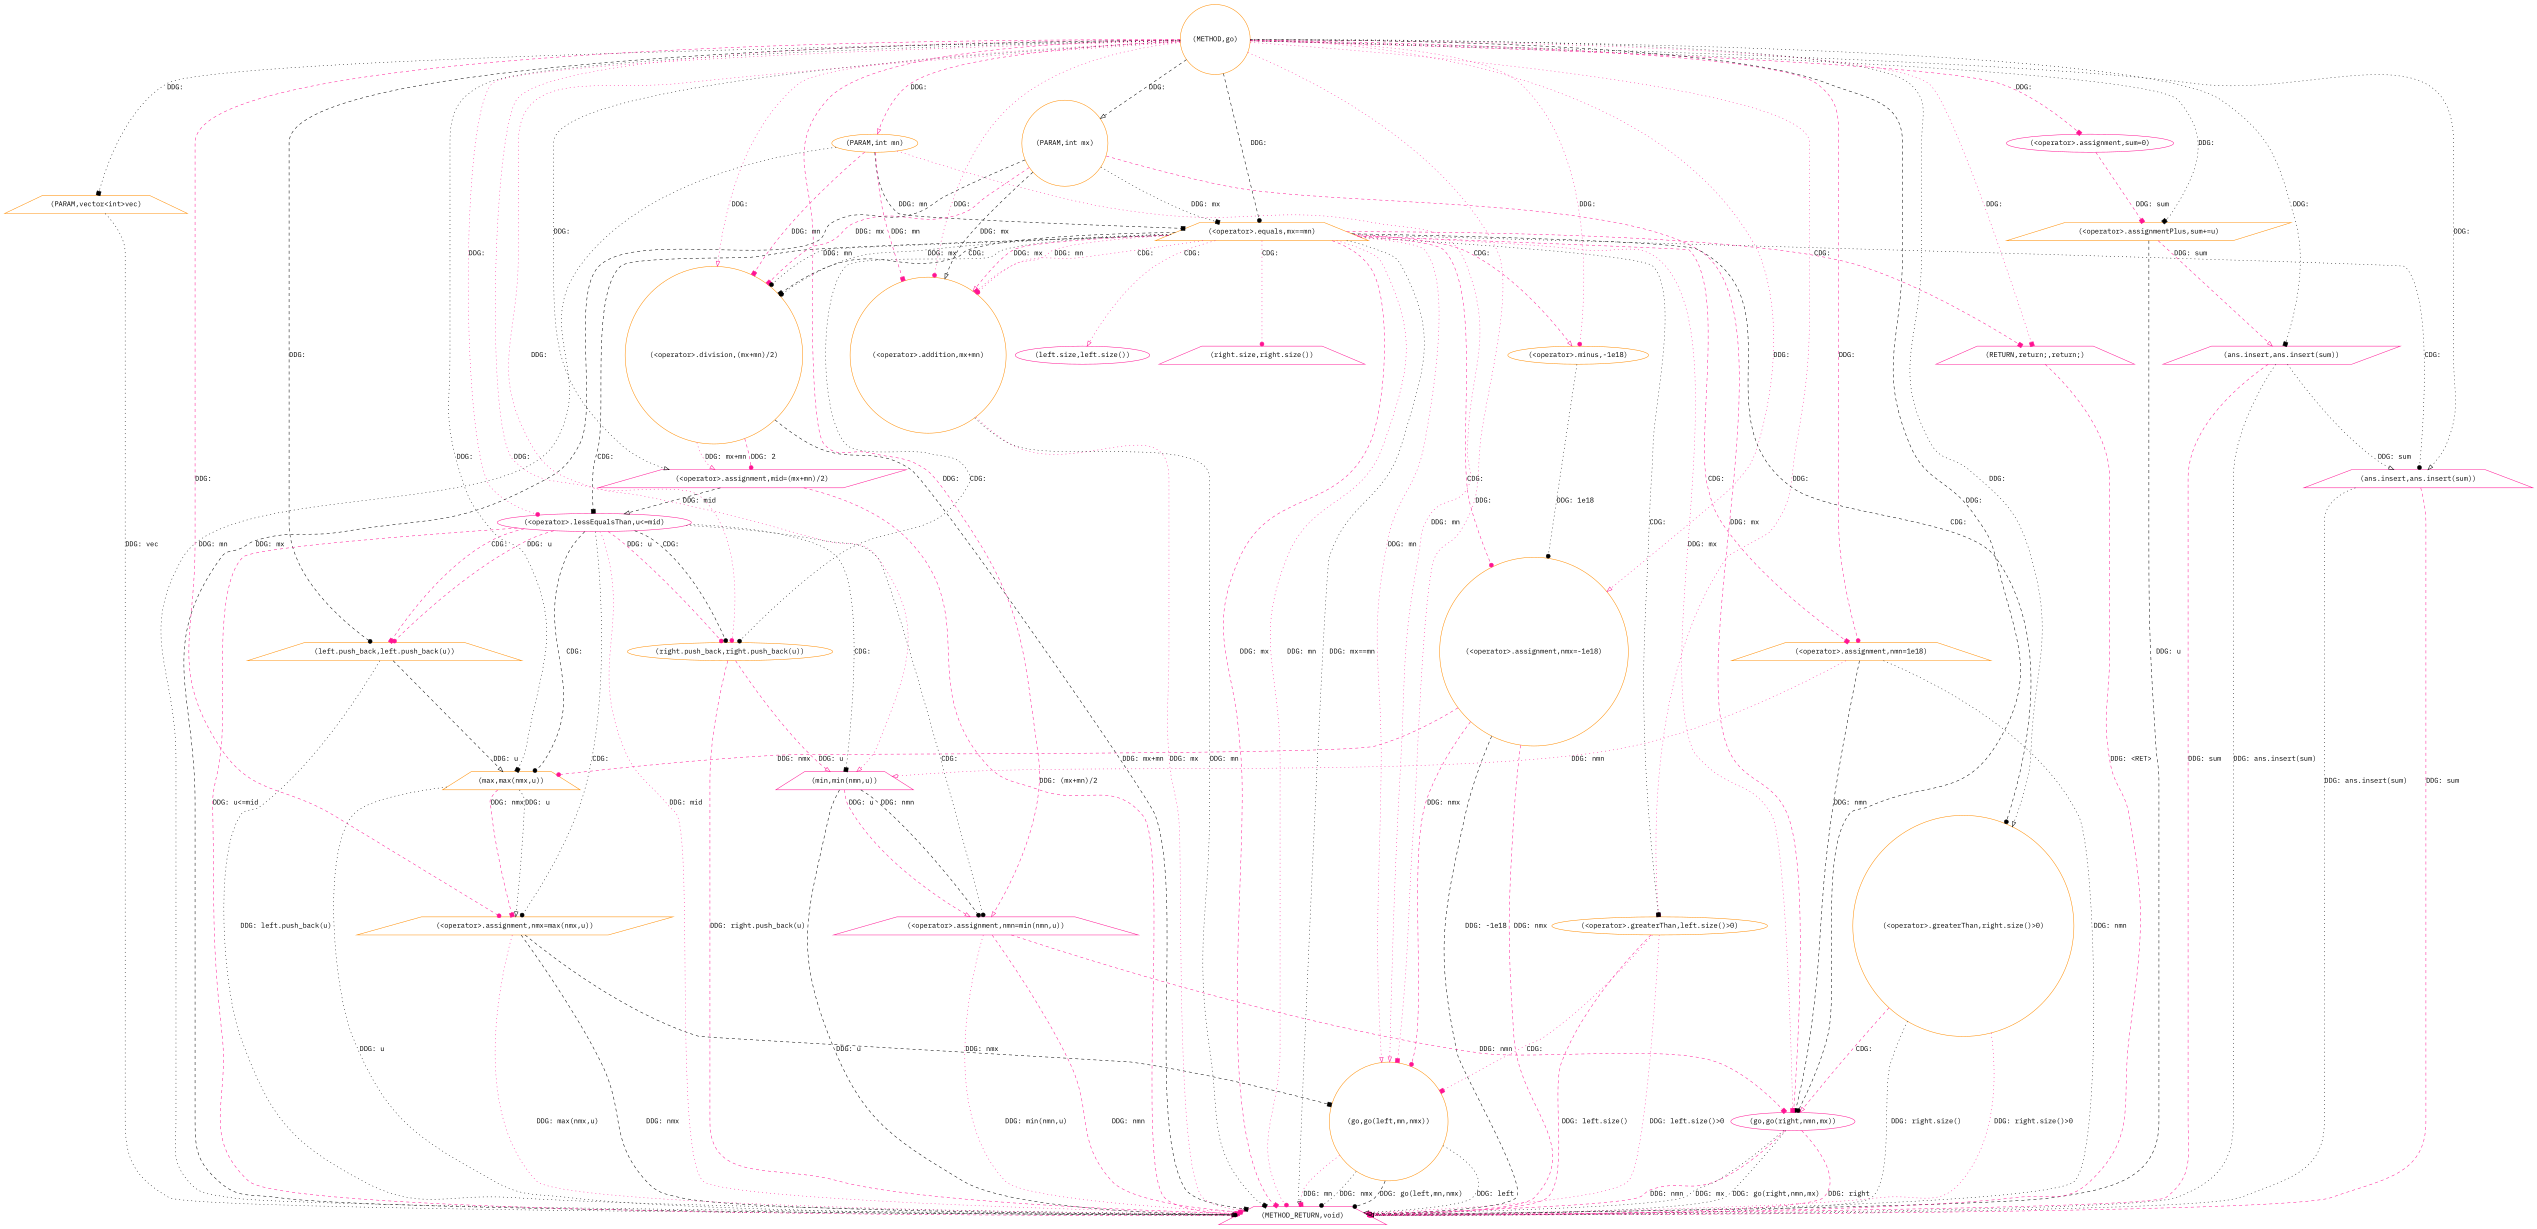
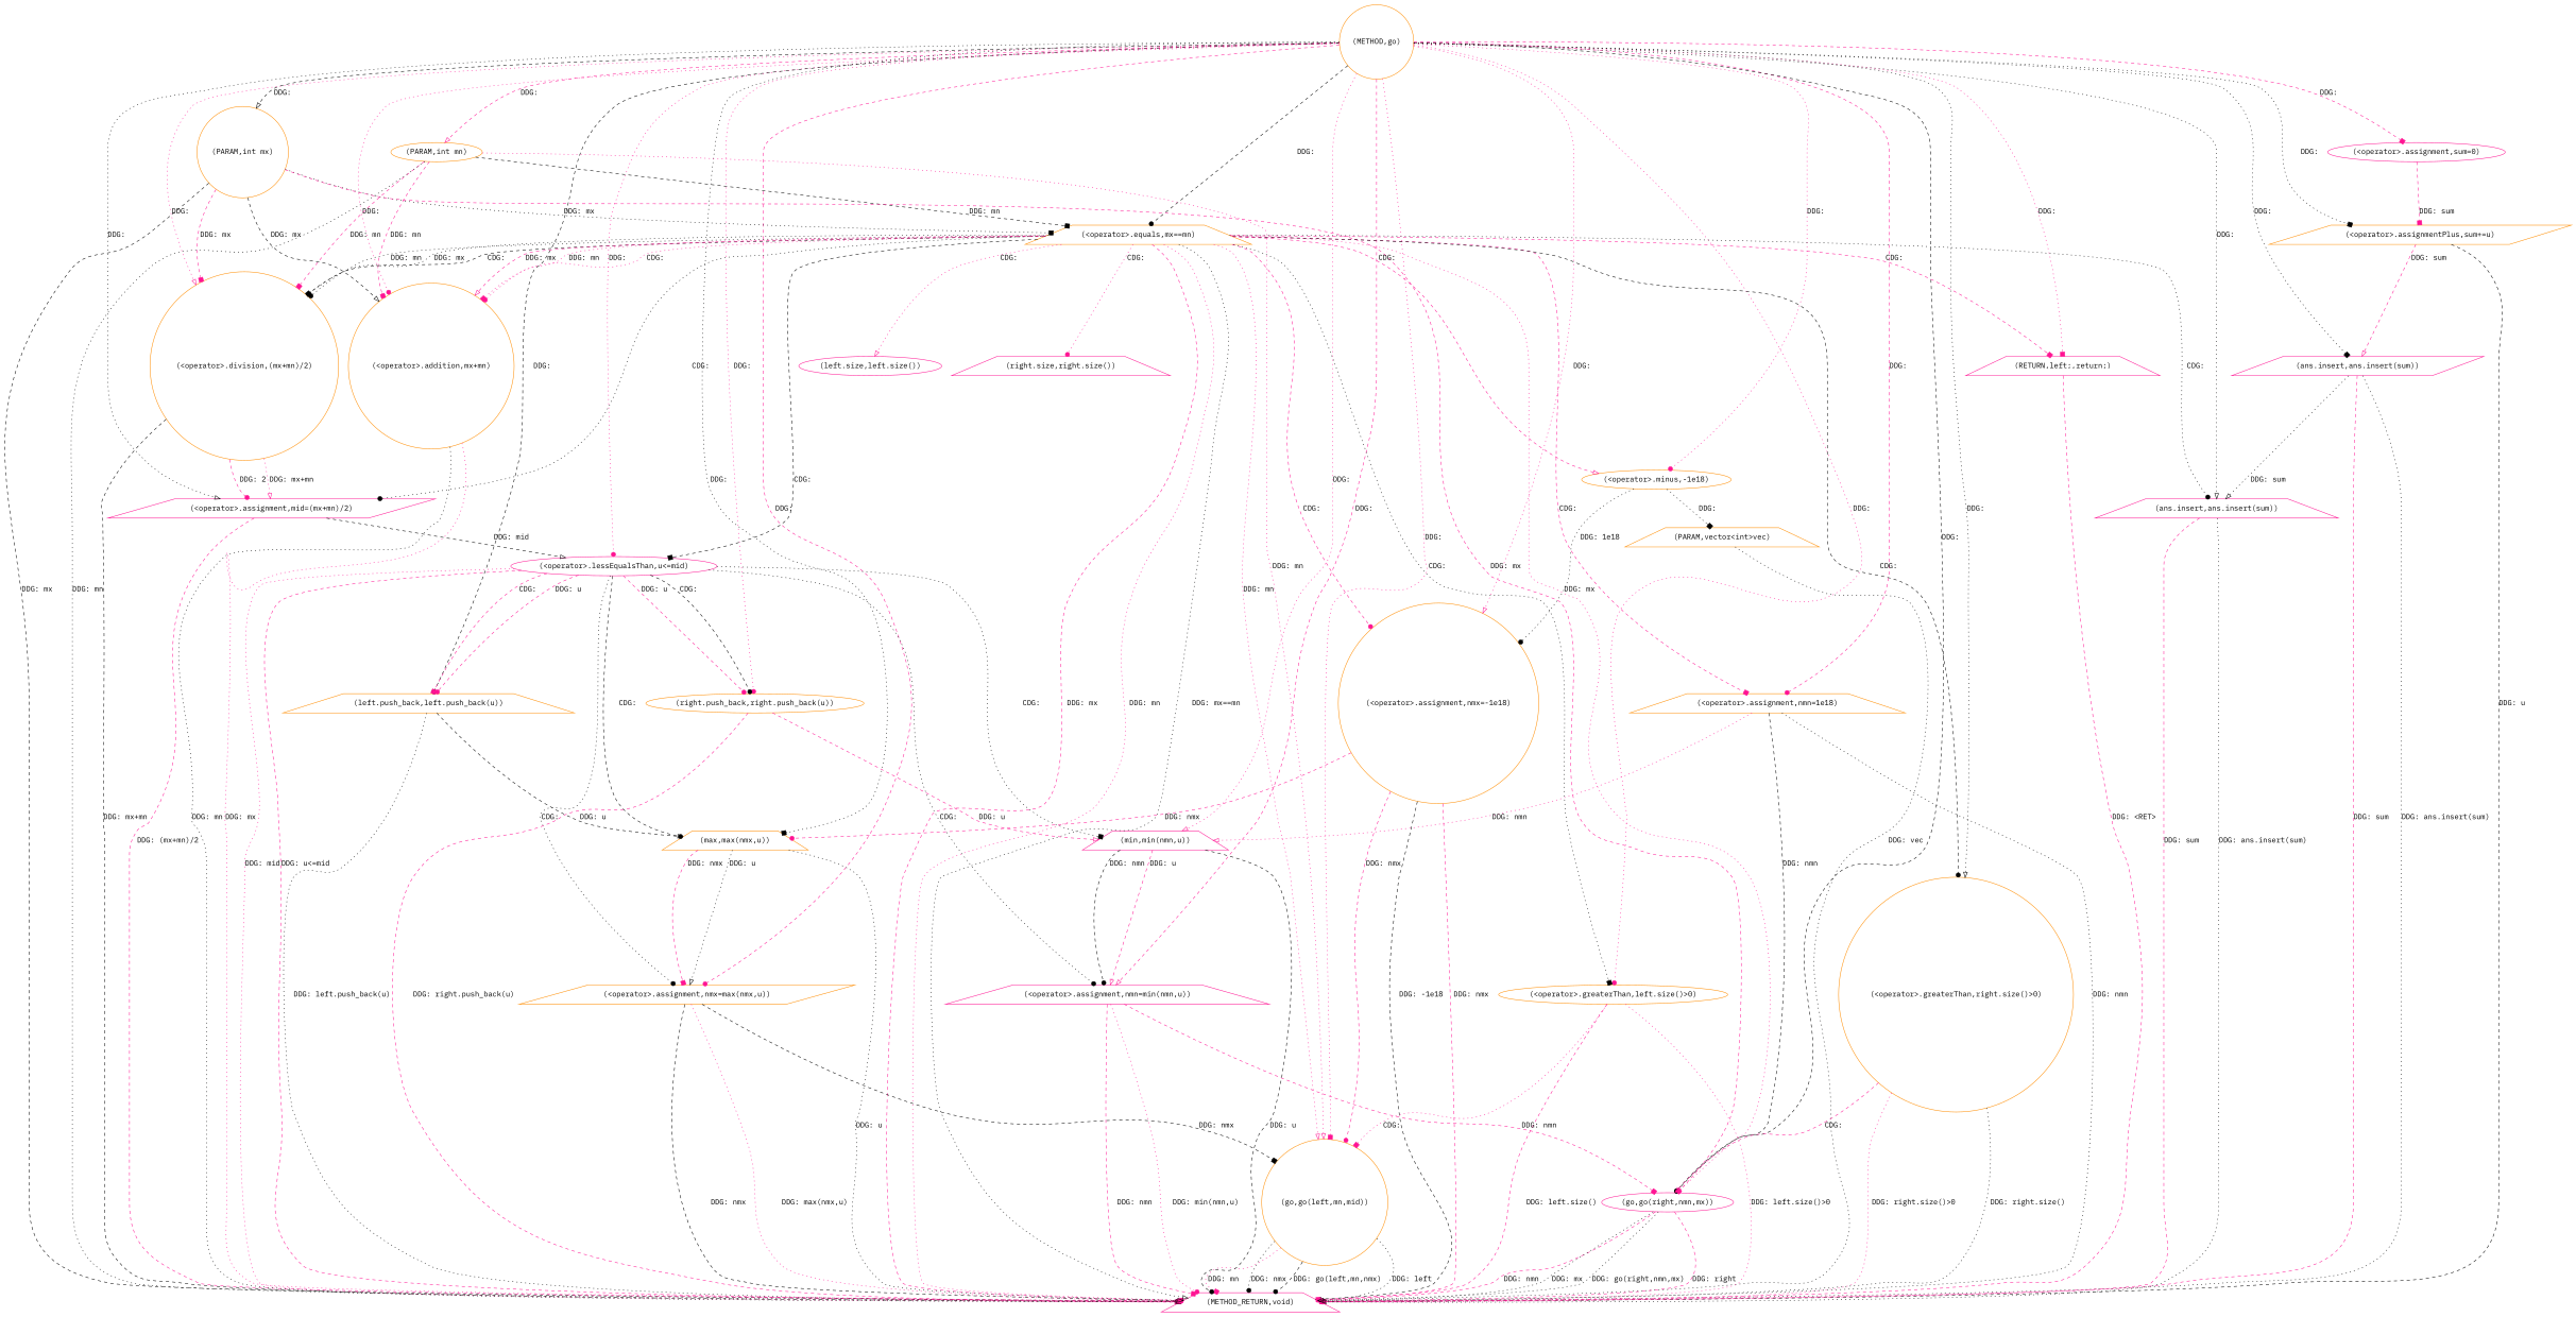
  digraph {
    fontname="IBM Plex Mono"
    node [color=darkorange fontname="IBM Plex Mono" shape=trapezium]
    edge [arrowhead=onormal color=deeppink fontname="IBM Plex Mono" style=dashed]
    n1 [label="(METHOD,go)" shape=circle]
    n2 [label="(PARAM,vector<int>vec)"]
    n3 [label="(PARAM,int mn)" shape=ellipse]
    n4 [label="(PARAM,int mx)" shape=circle]
    n5 [color=deeppink label="(<operator>.assignment,sum=0)" shape=ellipse]
    n6 [label="(<operator>.assignmentPlus,sum+=u)" shape=parallelogram]
    n7 [color=deeppink label="(ans.insert,ans.insert(sum))" shape=parallelogram]
    n8 [color=deeppink label="(<operator>.assignment,mid=(mx+mn)/2)" shape=parallelogram]
    n9 [label="(<operator>.assignment,nmx=-1e18)" shape=circle]
    n10 [label="(<operator>.assignment,nmn=1e18)"]
    n11 [color=deeppink label="(ans.insert,ans.insert(sum))"]
    n12 [label="(<operator>.equals,mx==mn)"]
-   n13 [color=deeppink label="(RETURN,return;,return;)"]
+   n13 [color=deeppink label="(RETURN,left;,return;)"]
    n14 [label="(<operator>.greaterThan,left.size()>0)" shape=ellipse]
-   n15 [label="(go,go(left,mn,nmx))" shape=circle]
+   n15 [label="(go,go(left,mn,mid))" shape=circle]
    n16 [label="(<operator>.greaterThan,right.size()>0)" shape=circle]
    n17 [color=deeppink label="(go,go(right,nmn,mx))" shape=ellipse]
    n18 [label="(<operator>.division,(mx+mn)/2)" shape=circle]
    n19 [label="(<operator>.minus,-1e18)" shape=ellipse]
    n20 [color=deeppink label="(<operator>.lessEqualsThan,u<=mid)" shape=ellipse]
    n21 [label="(<operator>.addition,mx+mn)" shape=circle]
    n22 [label="(left.push_back,left.push_back(u))"]
    n23 [label="(<operator>.assignment,nmx=max(nmx,u))" shape=parallelogram]
    n24 [label="(right.push_back,right.push_back(u))" shape=ellipse]
    n25 [color=deeppink label="(<operator>.assignment,nmn=min(nmn,u))"]
    n26 [label="(max,max(nmx,u))"]
    n27 [color=deeppink label="(min,min(nmn,u))"]
    n28 [color=deeppink label="(METHOD_RETURN,void)"]
    n29 [color=deeppink label="(left.size,left.size())" shape=ellipse]
    n30 [color=deeppink label="(right.size,right.size())"]
-   n1 -> n2 [arrowhead=box color=black label="DDG: " style=dotted]
+   n19 -> n2 [arrowhead=box color=black label="DDG: " style=dotted]
    n1 -> n3 [label="DDG: "]
    n1 -> n4 [color=black label="DDG: "]
    n1 -> n5 [arrowhead=box label="DDG: "]
    n1 -> n6 [arrowhead=box color=black label="DDG: " style=dotted]
    n1 -> n7 [arrowhead=box color=black label="DDG: " style=dotted]
    n1 -> n8 [color=black label="DDG: " style=dotted]
    n1 -> n9 [label="DDG: " style=dotted]
    n1 -> n10 [arrowhead=dot label="DDG: "]
    n1 -> n11 [color=black label="DDG: " style=dotted]
    n1 -> n12 [arrowhead=dot color=black label="DDG: "]
    n1 -> n13 [arrowhead=box label="DDG: " style=dotted]
    n1 -> n14 [arrowhead=dot label="DDG: " style=dotted]
    n1 -> n15 [arrowhead=box label="DDG: " style=dotted]
    n1 -> n16 [color=black label="DDG: " style=dotted]
    n1 -> n17 [arrowhead=dot color=black label="DDG: "]
    n1 -> n18 [label="DDG: " style=dotted]
    n1 -> n19 [arrowhead=dot label="DDG: " style=dotted]
    n1 -> n20 [arrowhead=dot label="DDG: " style=dotted]
    n1 -> n21 [arrowhead=dot label="DDG: " style=dotted]
    n1 -> n22 [arrowhead=dot color=black label="DDG: "]
    n1 -> n23 [arrowhead=dot label="DDG: "]
    n1 -> n24 [arrowhead=dot label="DDG: " style=dotted]
    n1 -> n25 [label="DDG: "]
    n1 -> n26 [arrowhead=box color=black label="DDG: " style=dotted]
    n1 -> n27 [label="DDG: " style=dotted]
    n2 -> n28 [color=black label="DDG: vec" style=dotted]
    n3 -> n12 [arrowhead=box color=black label="DDG: mn"]
    n3 -> n15 [label="DDG: mn" style=dotted]
    n3 -> n18 [arrowhead=box label="DDG: mn"]
    n3 -> n21 [arrowhead=box label="DDG: mn"]
    n3 -> n28 [color=black label="DDG: mn" style=dotted]
    n4 -> n12 [arrowhead=box color=black label="DDG: mx" style=dotted]
    n4 -> n17 [arrowhead=dot label="DDG: mx"]
    n4 -> n18 [arrowhead=box label="DDG: mx"]
    n4 -> n21 [color=black label="DDG: mx"]
    n4 -> n28 [color=black label="DDG: mx"]
    n5 -> n6 [arrowhead=box label="DDG: sum"]
    n6 -> n7 [label="DDG: sum"]
    n6 -> n28 [arrowhead=dot color=black label="DDG: u"]
    n7 -> n11 [color=black label="DDG: sum" style=dotted]
    n7 -> n28 [arrowhead=box label="DDG: sum"]
    n7 -> n28 [color=black label="DDG: ans.insert(sum)" style=dotted]
    n8 -> n20 [color=black label="DDG: mid"]
    n8 -> n28 [label="DDG: (mx+mn)/2"]
    n9 -> n15 [arrowhead=dot label="DDG: nmx"]
    n9 -> n26 [arrowhead=dot label="DDG: nmx"]
    n9 -> n28 [arrowhead=box label="DDG: nmx"]
    n9 -> n28 [color=black label="DDG: -1e18"]
    n10 -> n17 [arrowhead=dot color=black label="DDG: nmn"]
    n10 -> n27 [label="DDG: nmn" style=dotted]
    n10 -> n28 [arrowhead=dot color=black label="DDG: nmn" style=dotted]
    n11 -> n28 [arrowhead=dot label="DDG: sum"]
    n11 -> n28 [color=black label="DDG: ans.insert(sum)" style=dotted]
-   n12 -> n24 [arrowhead=dot color=black label="CDG: " style=dotted]
+   n12 -> n8 [arrowhead=dot color=black label="CDG: " style=dotted]
    n12 -> n9 [arrowhead=dot label="CDG: "]
    n12 -> n10 [arrowhead=box label="CDG: "]
    n12 -> n11 [arrowhead=dot color=black label="CDG: " style=dotted]
    n12 -> n13 [arrowhead=box label="CDG: "]
    n12 -> n14 [arrowhead=box color=black label="CDG: " style=dotted]
    n12 -> n15 [label="DDG: mn" style=dotted]
    n12 -> n16 [arrowhead=dot color=black label="CDG: "]
    n12 -> n17 [arrowhead=box label="DDG: mx" style=dotted]
    n12 -> n18 [arrowhead=dot color=black label="DDG: mn" style=dotted]
    n12 -> n18 [arrowhead=dot color=black label="DDG: mx" style=dotted]
    n12 -> n18 [arrowhead=box color=black label="CDG: "]
    n12 -> n19 [label="CDG: "]
    n12 -> n20 [arrowhead=box color=black label="CDG: "]
    n12 -> n21 [label="DDG: mx"]
    n12 -> n21 [arrowhead=dot label="DDG: mn" style=dotted]
    n12 -> n21 [arrowhead=box label="CDG: " style=dotted]
    n12 -> n28 [arrowhead=box label="DDG: mx"]
    n12 -> n28 [arrowhead=dot label="DDG: mn" style=dotted]
    n12 -> n28 [color=black label="DDG: mx==mn" style=dotted]
    n12 -> n29 [label="CDG: " style=dotted]
    n12 -> n30 [arrowhead=dot label="CDG: " style=dotted]
    n13 -> n28 [label="DDG: <RET>"]
    n14 -> n15 [arrowhead=box label="CDG: " style=dotted]
    n14 -> n28 [arrowhead=box label="DDG: left.size()"]
    n14 -> n28 [label="DDG: left.size()>0" style=dotted]
    n15 -> n28 [color=black label="DDG: left" style=dotted]
    n15 -> n28 [arrowhead=box label="DDG: mn" style=dotted]
    n15 -> n28 [arrowhead=dot color=black label="DDG: nmx" style=dotted]
    n15 -> n28 [arrowhead=dot color=black label="DDG: go(left,mn,nmx)"]
    n16 -> n17 [label="CDG: "]
    n16 -> n28 [color=black label="DDG: right.size()" style=dotted]
    n16 -> n28 [arrowhead=dot label="DDG: right.size()>0" style=dotted]
    n17 -> n28 [arrowhead=box label="DDG: right"]
    n17 -> n28 [label="DDG: nmn"]
    n17 -> n28 [color=black label="DDG: mx" style=dotted]
    n17 -> n28 [color=black label="DDG: go(right,nmn,mx)" style=dotted]
    n18 -> n8 [arrowhead=dot label="DDG: 2"]
    n18 -> n8 [label="DDG: mx+mn" style=dotted]
    n18 -> n28 [arrowhead=box color=black label="DDG: mx+mn"]
    n19 -> n9 [arrowhead=dot color=black label="DDG: 1e18" style=dotted]
    n20 -> n22 [arrowhead=dot label="DDG: u"]
    n20 -> n22 [arrowhead=box label="CDG: "]
    n20 -> n23 [arrowhead=dot color=black label="CDG: " style=dotted]
    n20 -> n24 [arrowhead=dot label="DDG: u"]
    n20 -> n24 [arrowhead=dot color=black label="CDG: "]
    n20 -> n25 [arrowhead=dot color=black label="CDG: " style=dotted]
    n20 -> n26 [arrowhead=dot color=black label="CDG: "]
    n20 -> n27 [arrowhead=box color=black label="CDG: " style=dotted]
    n20 -> n28 [arrowhead=box label="DDG: mid" style=dotted]
    n20 -> n28 [label="DDG: u<=mid"]
    n21 -> n28 [label="DDG: mx" style=dotted]
    n21 -> n28 [arrowhead=box color=black label="DDG: mn" style=dotted]
    n22 -> n26 [color=black label="DDG: u"]
    n22 -> n28 [color=black label="DDG: left.push_back(u)" style=dotted]
    n23 -> n15 [arrowhead=box color=black label="DDG: nmx"]
    n23 -> n28 [color=black label="DDG: nmx"]
    n23 -> n28 [arrowhead=box label="DDG: max(nmx,u)" style=dotted]
    n24 -> n27 [label="DDG: u"]
    n24 -> n28 [label="DDG: right.push_back(u)"]
    n25 -> n17 [arrowhead=box label="DDG: nmn"]
    n25 -> n28 [arrowhead=box label="DDG: nmn"]
    n25 -> n28 [arrowhead=dot label="DDG: min(nmn,u)" style=dotted]
    n26 -> n23 [arrowhead=box label="DDG: nmx"]
    n26 -> n23 [color=black label="DDG: u" style=dotted]
    n26 -> n28 [color=black label="DDG: u" style=dotted]
    n27 -> n25 [label="DDG: u"]
    n27 -> n25 [arrowhead=dot color=black label="DDG: nmn"]
    n27 -> n28 [arrowhead=dot color=black label="DDG: u"]
  }
